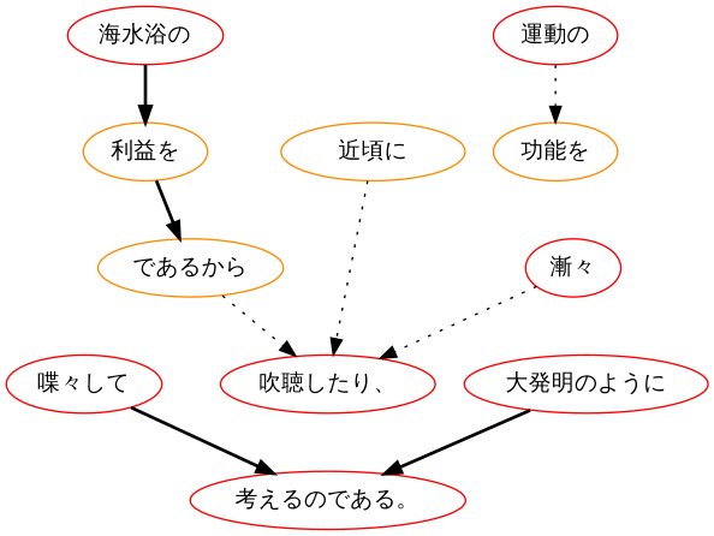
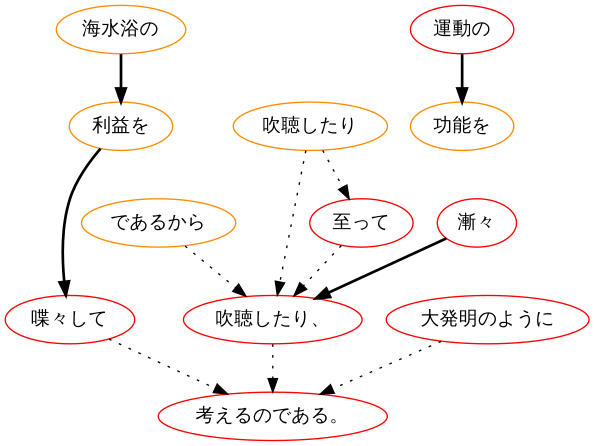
  digraph {
    fontname="Source Code Pro"
    node [color=red fontname="Source Code Pro"]
    edge [fontname="Source Code Pro" style=bold]
    n1 [color=darkorange label="であるから"]
    n2 [label="吹聴したり、"]
    n3 [label="考えるのである。"]
-   n4 [color=darkorange label="近頃に"]
+   n4 [color=darkorange label="吹聴したり"]
+   n5 [label="至って"]
    n6 [label="漸々"]
    n7 [label="運動の"]
    n8 [color=darkorange label="功能を"]
-   n9 [label="海水浴の"]
+   n9 [color=darkorange label="海水浴の"]
    n10 [color=darkorange label="利益を"]
    n11 [label="喋々して"]
    n12 [label="大発明のように"]
    n1 -> n2 [style=dotted]
+   n2 -> n3 [style=dotted]
    n4 -> n2 [style=dotted]
-   n6 -> n2 [style=dotted]
-   n7 -> n8 [style=dotted]
+   n4 -> n5 [style=dotted]
+   n5 -> n2 [style=dotted]
+   n6 -> n2
+   n7 -> n8
    n9 -> n10
-   n10 -> n1
-   n11 -> n3
-   n12 -> n3
+   n10 -> n11
+   n11 -> n3 [style=dotted]
+   n12 -> n3 [style=dotted]
  }
